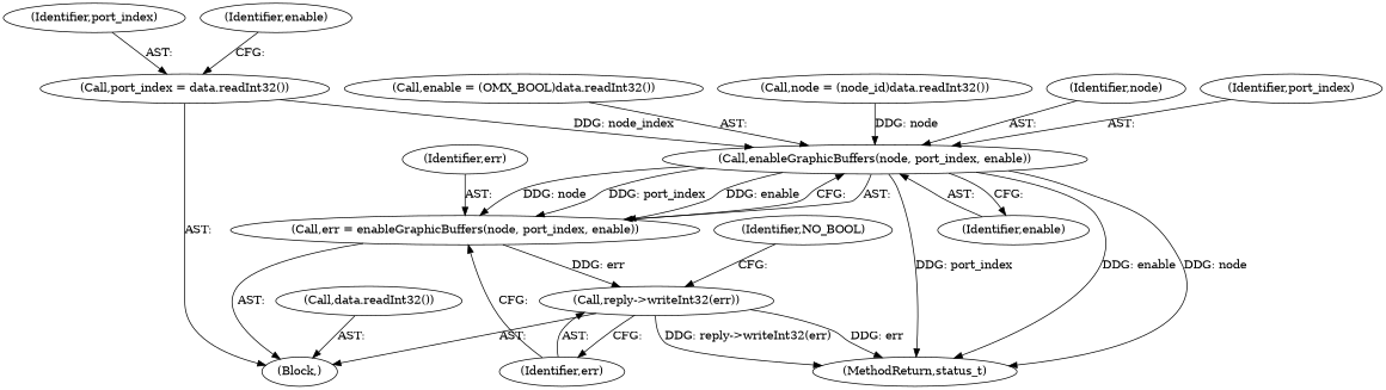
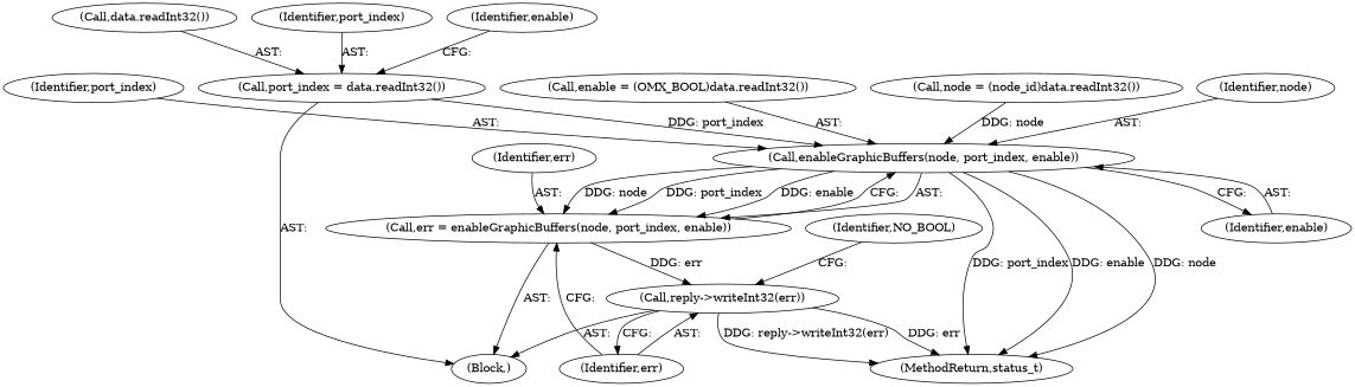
  digraph {
    n1 [label="(Call,port_index = data.readInt32())"]
    n2 [label="(Call,enableGraphicBuffers(node, port_index, enable))"]
    n3 [label="(Block,)"]
    n4 [label="(Call,err = enableGraphicBuffers(node, port_index, enable))"]
    n5 [label="(Identifier,enable)"]
    n6 [label="(MethodReturn,status_t)"]
    n7 [label="(Call,data.readInt32())"]
    n8 [label="(Call,reply->writeInt32(err))"]
    n9 [label="(Identifier,err)"]
    n10 [label="(Identifier,err)"]
    n11 [label="(Call,node = (node_id)data.readInt32())"]
    n12 [label="(Identifier,node)"]
    n13 [label="(Identifier,port_index)"]
    n14 [label="(Identifier,port_index)"]
    n15 [label="(Call,enable = (OMX_BOOL)data.readInt32())"]
    n16 [label="(Identifier,NO_BOOL)"]
    n17 [label="(Identifier,enable)"]
-   n1 -> n2 [label="DDG: node_index"]
+   n1 -> n2 [label="DDG: port_index"]
    n1 -> n3 [label="AST: "]
    n2 -> n4 [label="AST: "]
    n2 -> n4 [label="DDG: node"]
    n2 -> n4 [label="DDG: port_index"]
    n2 -> n4 [label="DDG: enable"]
    n2 -> n5 [label="CFG: "]
    n2 -> n6 [label="DDG: port_index"]
    n2 -> n6 [label="DDG: enable"]
    n2 -> n6 [label="DDG: node"]
    n4 -> n2 [label="CFG: "]
    n4 -> n3 [label="AST: "]
    n4 -> n8 [label="DDG: err"]
    n5 -> n2 [label="AST: "]
-   n7 -> n3 [label="AST: "]
+   n7 -> n1 [label="AST: "]
    n8 -> n3 [label="AST: "]
    n8 -> n6 [label="DDG: reply->writeInt32(err)"]
    n8 -> n6 [label="DDG: err"]
    n8 -> n9 [label="CFG: "]
    n9 -> n4 [label="CFG: "]
    n9 -> n8 [label="AST: "]
    n10 -> n4 [label="AST: "]
    n11 -> n2 [label="DDG: node"]
    n12 -> n2 [label="AST: "]
    n13 -> n2 [label="AST: "]
    n14 -> n1 [label="AST: "]
    n15 -> n2 [label="AST: "]
    n16 -> n8 [label="CFG: "]
    n17 -> n1 [label="CFG: "]
  }
